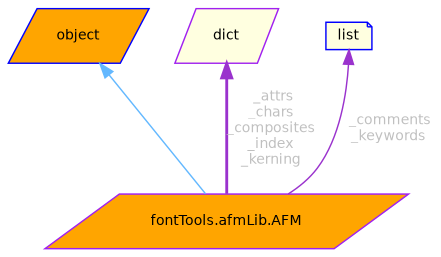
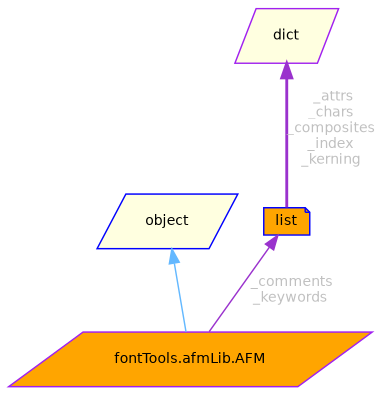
  digraph {
    node [color=purple fillcolor=orange fontname=Helvetica fontsize=10 shape=parallelogram style=filled]
    edge [color=darkorchid3 dir=back fontname=Helvetica fontsize=10 labelfontname=Helvetica labelfontsize=10 style=solid fontcolor=grey]
    n1 [fontcolor=black height=0.2 label="fontTools.afmLib.AFM" width=0.4]
-   n2 [color=blue height=0.2 label=object width=0.4]
+   n2 [color=blue fillcolor=lightyellow height=0.2 label=object width=0.4]
    n3 [fillcolor=lightyellow height=0.2 label=dict width=0.4]
-   n4 [color=blue fillcolor=lightyellow height=0.2 label=list shape=note width=0.4]
+   n4 [color=blue height=0.2 label=list shape=note width=0.4]
    n2 -> n1 [color=steelblue1 fontcolor=""]
-   n3 -> n1 [label=" _attrs\n_chars\n_composites\n_index\n_kerning" style=bold]
+   n3 -> n4 [label=" _attrs\n_chars\n_composites\n_index\n_kerning" style=bold]
    n4 -> n1 [label=" _comments\n_keywords"]
  }
